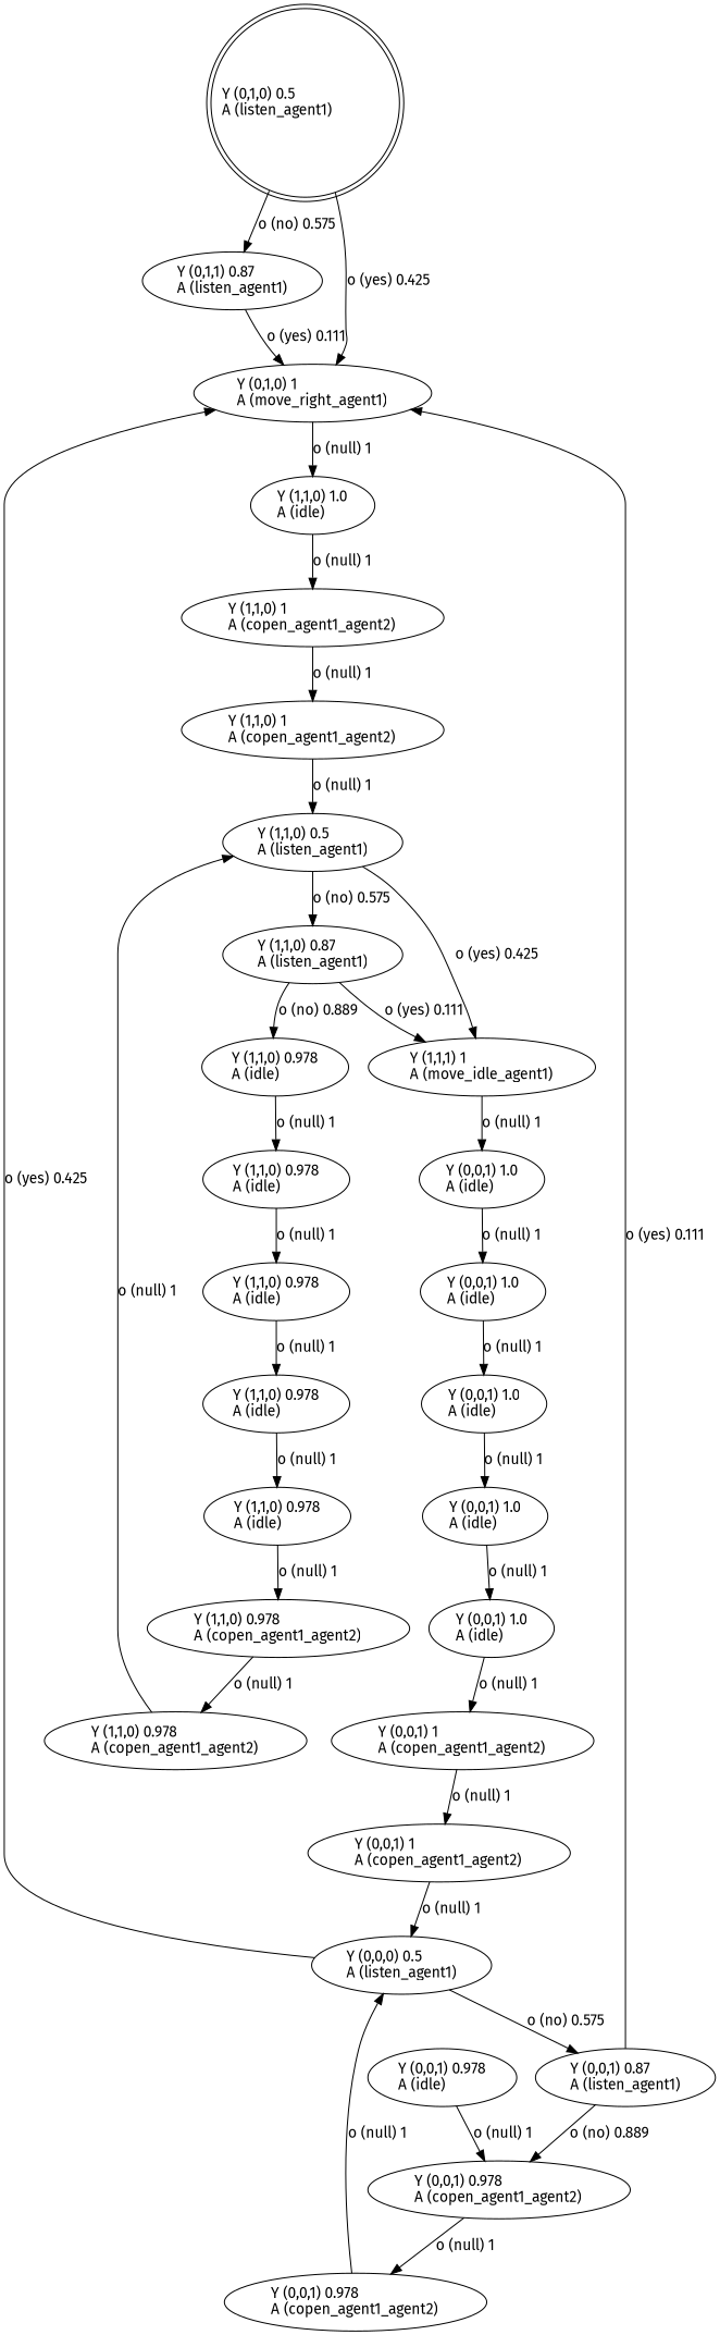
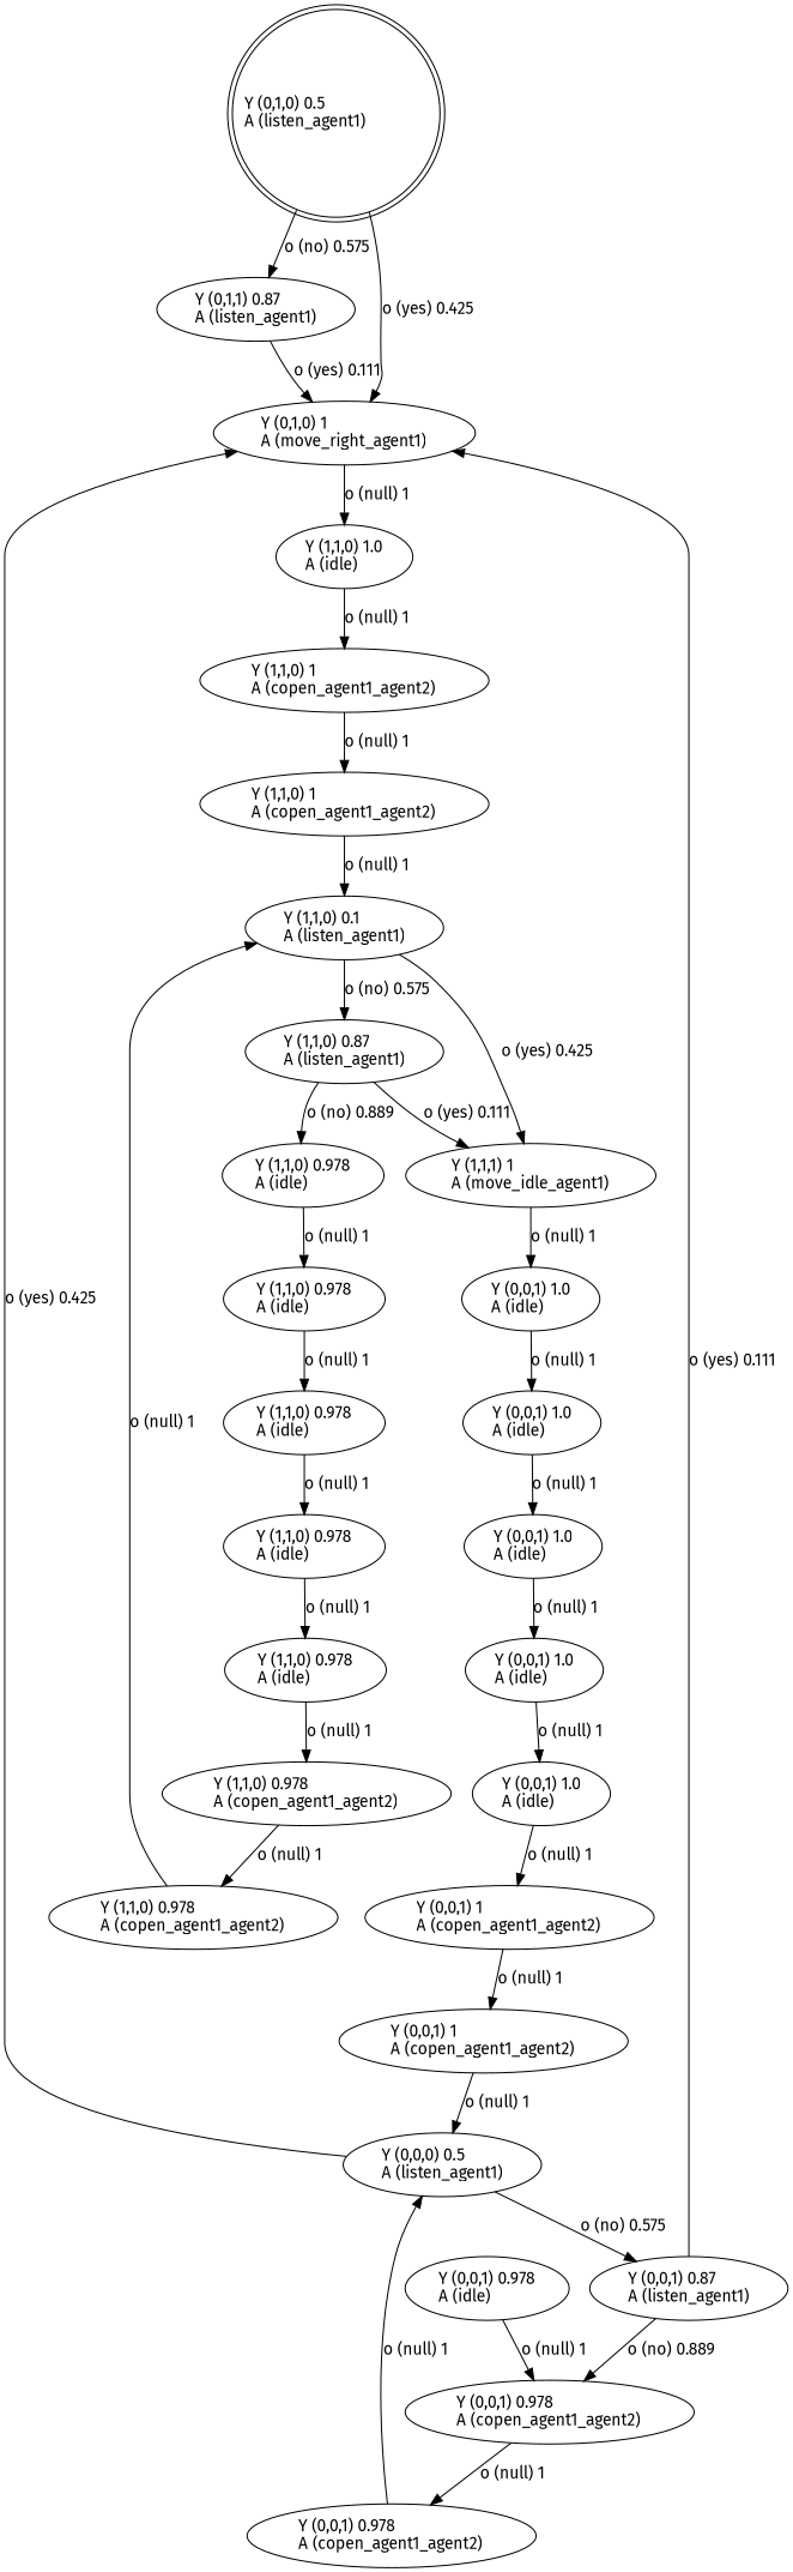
  digraph {
    fontname="Fira Sans"
    node [fontname="Fira Sans"]
    edge [fontname="Fira Sans"]
    n1 [label="Y (0,1,0) 0.5\lA (listen_agent1)\l" labeljust=l shape=doublecircle]
    n2 [label="Y (0,1,1) 0.87\lA (listen_agent1)\l"]
    n3 [label="Y (0,1,0) 1\lA (move_right_agent1)\l"]
    n4 [label="Y (1,1,0) 1.0\lA (idle)\l"]
    n5 [label="Y (0,0,0) 0.5\lA (listen_agent1)\l"]
    n6 [label="Y (0,0,1) 0.87\lA (listen_agent1)\l"]
    n7 [label="Y (0,0,1) 0.978\lA (copen_agent1_agent2)\l"]
    n8 [label="Y (0,0,1) 0.978\lA (copen_agent1_agent2)\l"]
    n9 [label="Y (0,0,1) 0.978\lA (idle)\l"]
    n10 [label="Y (1,1,0) 1\lA (copen_agent1_agent2)\l"]
    n11 [label="Y (1,1,0) 1\lA (copen_agent1_agent2)\l"]
-   n12 [label="Y (1,1,0) 0.5\lA (listen_agent1)\l"]
+   n12 [label="Y (1,1,0) 0.1\lA (listen_agent1)\l"]
    n13 [label="Y (0,0,1) 1\lA (copen_agent1_agent2)\l"]
    n14 [label="Y (0,0,1) 1\lA (copen_agent1_agent2)\l"]
    n15 [label="Y (1,1,0) 0.978\lA (copen_agent1_agent2)\l"]
    n16 [label="Y (1,1,0) 0.978\lA (copen_agent1_agent2)\l"]
    n17 [label="Y (1,1,1) 1\lA (move_idle_agent1)\l"]
    n18 [label="Y (0,0,1) 1.0\lA (idle)\l"]
    n19 [label="Y (0,0,1) 1.0\lA (idle)\l"]
    n20 [label="Y (1,1,0) 0.87\lA (listen_agent1)\l"]
    n21 [label="Y (1,1,0) 0.978\lA (idle)\l"]
    n22 [label="Y (1,1,0) 0.978\lA (idle)\l"]
    n23 [label="Y (0,0,1) 1.0\lA (idle)\l"]
    n24 [label="Y (0,0,1) 1.0\lA (idle)\l"]
    n25 [label="Y (0,0,1) 1.0\lA (idle)\l"]
    n26 [label="Y (1,1,0) 0.978\lA (idle)\l"]
    n27 [label="Y (1,1,0) 0.978\lA (idle)\l"]
    n28 [label="Y (1,1,0) 0.978\lA (idle)\l"]
    n1 -> n2 [label="o (no) 0.575\l"]
    n1 -> n3 [label="o (yes) 0.425\l"]
    n2 -> n3 [label="o (yes) 0.111\l"]
    n3 -> n4 [label="o (null) 1\l"]
    n4 -> n10 [label="o (null) 1\l"]
    n5 -> n3 [label="o (yes) 0.425\l"]
    n5 -> n6 [label="o (no) 0.575\l"]
    n6 -> n3 [label="o (yes) 0.111\l"]
    n6 -> n7 [label="o (no) 0.889\l"]
    n7 -> n8 [label="o (null) 1\l"]
    n8 -> n5 [label="o (null) 1\l"]
    n9 -> n7 [label="o (null) 1\l"]
    n10 -> n11 [label="o (null) 1\l"]
    n11 -> n12 [label="o (null) 1\l"]
    n12 -> n17 [label="o (yes) 0.425\l"]
    n12 -> n20 [label="o (no) 0.575\l"]
    n13 -> n14 [label="o (null) 1\l"]
    n14 -> n5 [label="o (null) 1\l"]
    n15 -> n16 [label="o (null) 1\l"]
    n16 -> n12 [label="o (null) 1\l"]
    n17 -> n18 [label="o (null) 1\l"]
    n18 -> n19 [label="o (null) 1\l"]
    n19 -> n23 [label="o (null) 1\l"]
    n20 -> n17 [label="o (yes) 0.111\l"]
    n20 -> n21 [label="o (no) 0.889\l"]
    n21 -> n22 [label="o (null) 1\l"]
    n22 -> n26 [label="o (null) 1\l"]
    n23 -> n24 [label="o (null) 1\l"]
    n24 -> n25 [label="o (null) 1\l"]
    n25 -> n13 [label="o (null) 1\l"]
    n26 -> n27 [label="o (null) 1\l"]
    n27 -> n28 [label="o (null) 1\l"]
    n28 -> n15 [label="o (null) 1\l"]
  }
